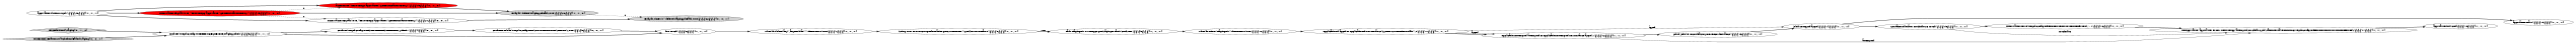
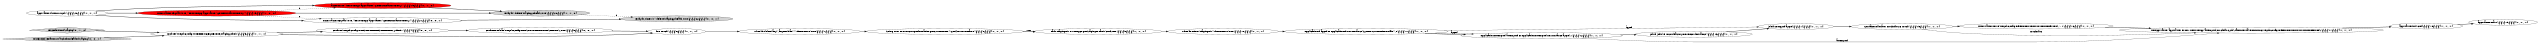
  digraph {
    rankdir=LR
    node [fillcolor=white shape=ellipse style=filled]
    edge [style=bold]
    n1 [fillcolor=lightgray label="testDeletionofStaging['0', '1', '0']" shape=diamond]
    n2 [label="conf.set(MRJobConfig.MAPREDUCE_JOB_DIR,stagingJobDir)@@@3@@@['1', '1', '1']"]
    n3 [label="conf.set(MRJobConfig.PRESERVE_FILES_PATTERN,\"JobDir\")@@@4@@@['0', '0', '1']"]
    n4 [label="fs = mock()@@@6@@@['1', '1', '1']"]
    n5 [label="jobid.setAppId(appId)@@@14@@@['1', '1', '1']"]
    n6 [label="ContainerAllocator mockAlloc = mock()@@@15@@@['1', '1', '1']"]
    n7 [label="MRAppMaster appMaster = new TestMRApp(attemptId,mockAlloc,JobStateInternal.RUNNING,MRJobConfig.DEFAULT_MR_AM_MAX_ATTEMPTS)@@@17@@@['1', '1', '1']"]
    n8 [label="Assert.assertTrue(MRJobConfig.DEFAULT_MR_AM_MAX_ATTEMPTS > 1)@@@16@@@['1', '1', '1']"]
    n9 [label="Path stagingDir = MRApps.getStagingAreaDir(conf,user)@@@9@@@['1', '1', '1']"]
    n10 [label="when(fs.exists(stagingDir)).thenReturn(true)@@@10@@@['1', '1', '1']"]
    n11 [label="ApplicationId appId = ApplicationId.newInstance(System.currentTimeMillis(),0)@@@11@@@['1', '1', '1']"]
    n12 [fillcolor=red label="assertTrue(((TestMRApp)appMaster).getTestIsLastAMRetry())@@@19@@@['0', '1', '0']"]
    n13 [fillcolor=lightgray label="verify(fs).delete(stagingJobPath,true)@@@20@@@['1', '1', '0']"]
    n14 [fillcolor=lightgray label="verify(fs,times(0)).delete(stagingJobPath,true)@@@22@@@['0', '0', '1']"]
    n15 [label="appMaster.shutDownJob()@@@20@@@['1', '1', '1']"]
    n16 [fillcolor=red label="Assert.assertEquals(true,((TestMRApp)appMaster).getTestIsLastAMRetry())@@@19@@@['1', '0', '0']"]
    n17 [label="Assert.assertEquals(true,((TestMRApp)appMaster).getTestIsLastAMRetry())@@@21@@@['0', '0', '1']"]
    n18 [label="appMaster.init(conf)@@@18@@@['1', '1', '1']"]
    n19 [label="appMaster.start()@@@19@@@['1', '1', '1']"]
    n20 [label="ApplicationAttemptId attemptId = ApplicationAttemptId.newInstance(appId,1)@@@12@@@['1', '1', '1']"]
    n21 [label="JobId jobid = recordFactory.newRecordInstance()@@@13@@@['1', '1', '1']"]
    n22 [label="conf.setBoolean(MRJobConfig.PRESERVE_FAILED_TASK_FILES,true)@@@5@@@['0', '0', '1']"]
    n23 [label="when(fs.delete(any(),anyBoolean())).thenReturn(true)@@@7@@@['1', '1', '1']"]
    n24 [label="String user = UserGroupInformation.getCurrentUser().getShortUserName()@@@8@@@['1', '1', '1']"]
    n25 [fillcolor=lightgray label="testPreservePatternMatchedAndFailedStaging['0', '0', '1']" shape=diamond]
    n1 -> n2
    n2 -> n3
    n2 -> n4
    n3 -> n22
    n4 -> n23
    n5 -> n6
    n6 -> n7 [label=mockAlloc style=solid]
    n6 -> n8
    n7 -> n18
    n8 -> n7
    n9 -> n10
    n10 -> n11
    n11 -> n5 [label=appId style=solid]
    n11 -> n20 [label=appId style=solid]
    n11 -> n20
    n12 -> n13
    n13 -> n14 [label=0 style=dashed]
    n15 -> n12
    n15 -> n16
    n15 -> n17
    n16 -> n12 [label=0 style=dashed]
    n16 -> n13
    n16 -> n17 [label=0 style=dashed]
    n17 -> n14
-   n5 -> n19
+   n18 -> n19
    n20 -> n7 [label=attemptId style=solid]
    n20 -> n21
    n21 -> n5
    n22 -> n4
    n23 -> n24
    n24 -> n9 [label=user style=solid]
    n24 -> n9
    n25 -> n2
  }
